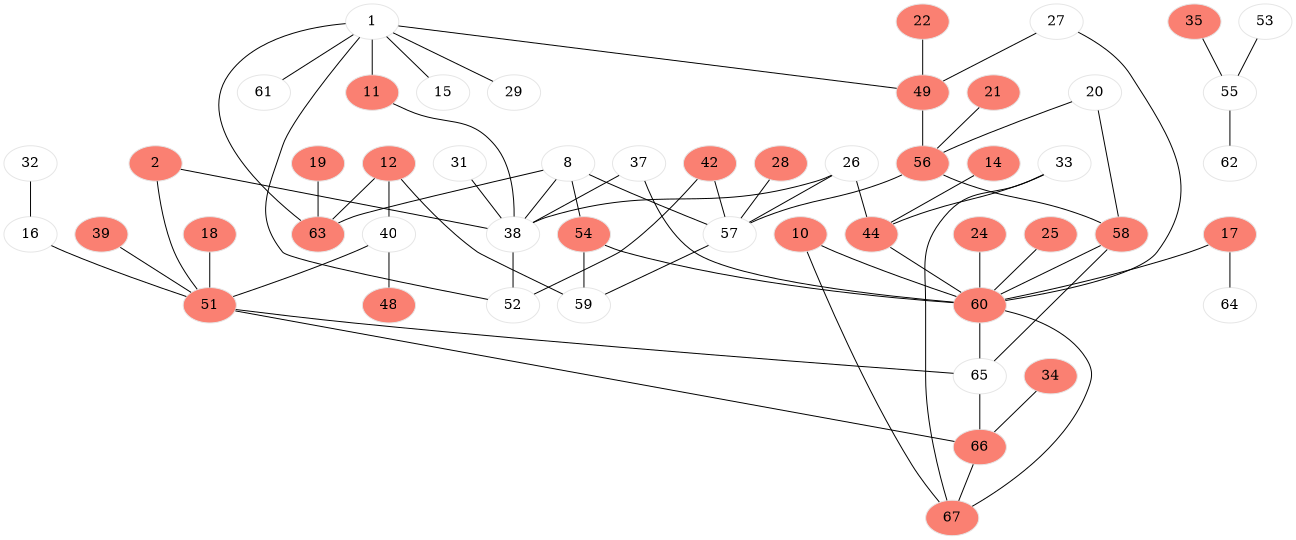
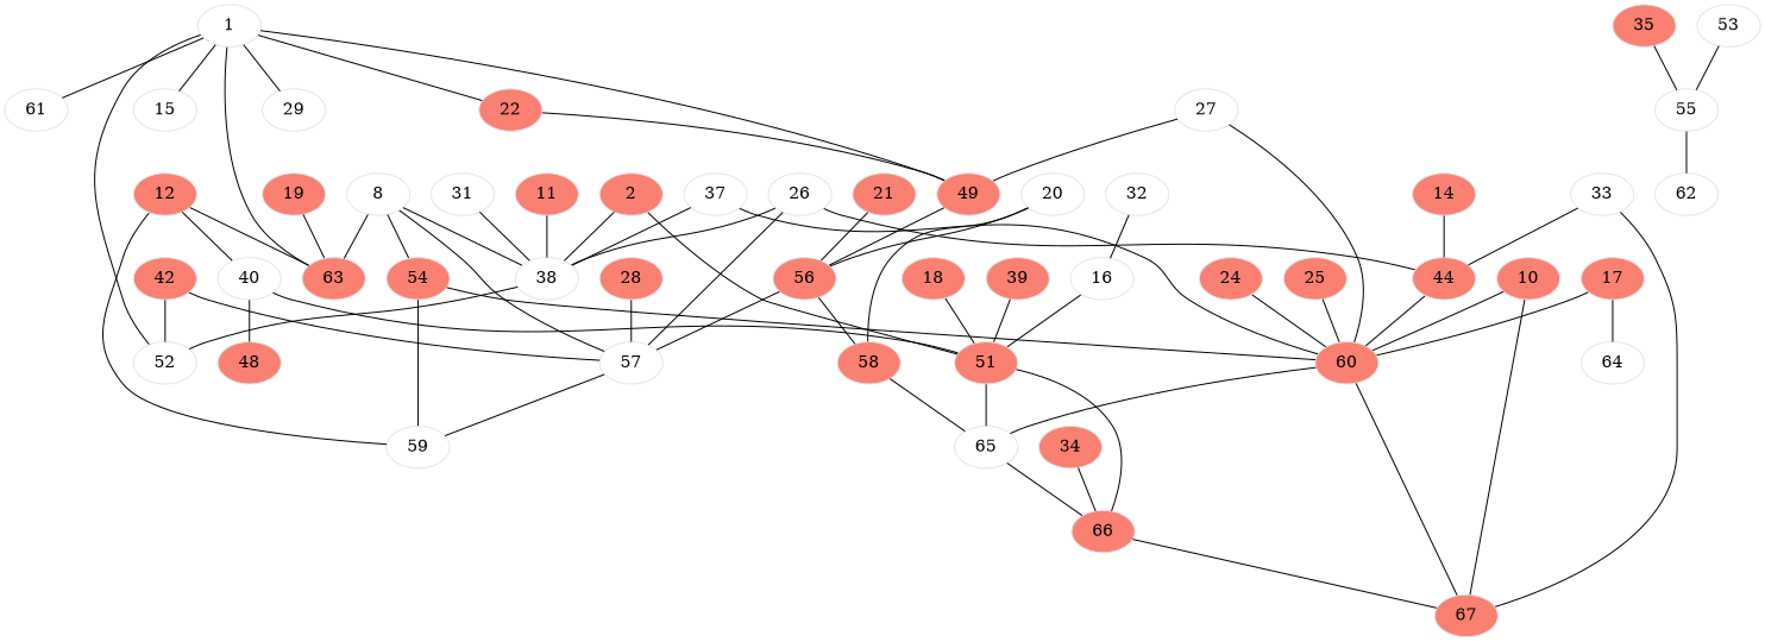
  graph {
    node [color=gray90 fillcolor=salmon style=filled]
    edge [weight=1.0]
    1 [fillcolor=white]
    15 [fillcolor=white]
    22
    29 [fillcolor=white]
    49
    52 [fillcolor=white]
    61 [fillcolor=white]
    63
    56
    38 [fillcolor=white]
    2
    51
    66
    65 [fillcolor=white]
    8 [fillcolor=white]
    54
    57 [fillcolor=white]
    60
    59 [fillcolor=white]
    10
    67
    11
    12
    40 [fillcolor=white]
    48
    14
    44
    17
    64 [fillcolor=white]
    18
    19
    20 [fillcolor=white]
    58
    21
    24
    25
    26 [fillcolor=white]
    27 [fillcolor=white]
    28
    31 [fillcolor=white]
    32 [fillcolor=white]
    n42 [fillcolor=white label=16]
    33 [fillcolor=white]
    34
    55 [fillcolor=white]
    35
    62 [fillcolor=white]
    37 [fillcolor=white]
    39
    42
    53 [fillcolor=white]
    1 -- 15
-   1 -- 11
+   1 -- 22
    1 -- 29
    1 -- 49
    1 -- 52
    1 -- 61
    1 -- 63
    22 -- 49
    49 -- 56 [weight=2.0]
    56 -- 57
    56 -- 58
    38 -- 52
    2 -- 38
    2 -- 51
    51 -- 66
    51 -- 65
    66 -- 67
    65 -- 66
    8 -- 63
    8 -- 38
    8 -- 54
    8 -- 57
    54 -- 60
    54 -- 59
    57 -- 59
    60 -- 65
    60 -- 67
    10 -- 60
    10 -- 67
    11 -- 38
    12 -- 63
    12 -- 59
    12 -- 40
    40 -- 51
    40 -- 48
    14 -- 44
    44 -- 60
    17 -- 60
    17 -- 64
    18 -- 51
    19 -- 63
    20 -- 56
    20 -- 58
    58 -- 65
-   58 -- 60
    21 -- 56
    24 -- 60
    25 -- 60
    26 -- 38
    26 -- 57 [weight=2.0]
    26 -- 44
    27 -- 49
    27 -- 60
    28 -- 57
    31 -- 38
    32 -- n42
    n42 -- 51
    33 -- 67
    33 -- 44
    34 -- 66
    55 -- 62
    35 -- 55
    37 -- 38
    37 -- 60
    39 -- 51
    42 -- 52
    42 -- 57
    53 -- 55
  }
